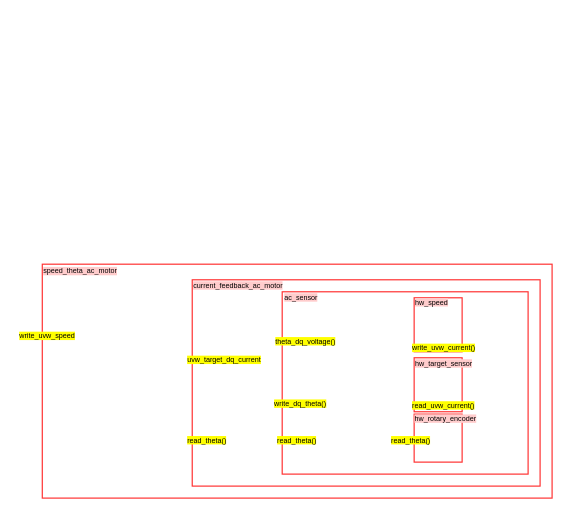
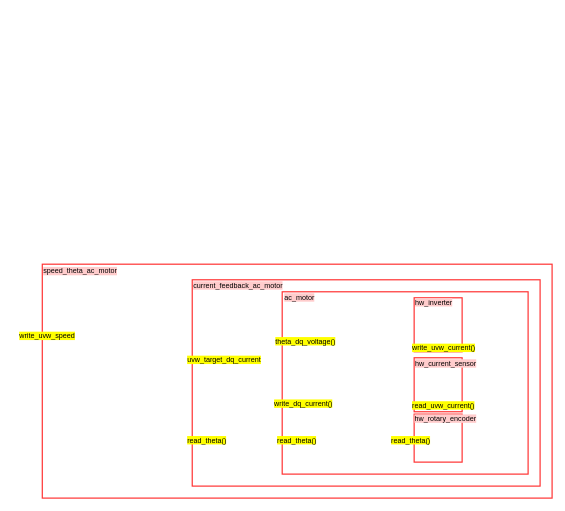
  <mxCell id="0" />
  <mxCell id="1" parent="0" />
  <mxCell id="2" value="" style="shape=image;verticalLabelPosition=bottom;labelBackgroundColor=default;verticalAlign=top;aspect=fixed;imageAspect=0;image=https://taketake2.com/ne1914.png;" parent="1" vertex="1"><mxGeometry x="20" y="438" width="857" height="328" as="geometry" /></mxCell>
  <mxCell id="3" value="" style="rounded=0;whiteSpace=wrap;html=1;fillColor=none;strokeWidth=2;strokeColor=#FF3333;" parent="1" vertex="1"><mxGeometry x="320" y="466" width="580" height="344" as="geometry" /></mxCell>
  <mxCell id="4" value="" style="rounded=0;whiteSpace=wrap;html=1;fillColor=none;strokeWidth=2;strokeColor=#FF3333;movable=1;resizable=1;rotatable=1;deletable=1;editable=1;locked=0;connectable=1;labelBackgroundColor=#FFCCCC;fontColor=#000000;" parent="1" vertex="1"><mxGeometry x="70" y="440" width="850" height="390" as="geometry" /></mxCell>
  <mxCell id="5" value="" style="rounded=0;whiteSpace=wrap;html=1;fillColor=none;strokeWidth=2;strokeColor=#FF3333;" parent="1" vertex="1"><mxGeometry x="470" y="486" width="410" height="304" as="geometry" /></mxCell>
  <mxCell id="6" value="" style="shape=image;verticalLabelPosition=bottom;labelBackgroundColor=default;verticalAlign=top;aspect=fixed;imageAspect=0;image=https://taketake2.com/ne1914.png;" parent="1" vertex="1"><mxGeometry x="20" y="20" width="857" height="328" as="geometry" /></mxCell>
  <mxCell id="7" value="" style="rounded=0;whiteSpace=wrap;html=1;fillColor=none;strokeWidth=2;strokeColor=#FF3333;align=left;verticalAlign=top;spacing=0;fontColor=#7F00FF;" parent="1" vertex="1"><mxGeometry x="690" y="496" width="80" height="90" as="geometry" /></mxCell>
  <mxCell id="8" value="" style="rounded=0;whiteSpace=wrap;html=1;fillColor=none;strokeWidth=2;strokeColor=#FF3333;" parent="1" vertex="1"><mxGeometry x="690" y="596" width="80" height="90" as="geometry" /></mxCell>
  <mxCell id="9" value="" style="rounded=0;whiteSpace=wrap;html=1;fillColor=none;strokeWidth=2;strokeColor=#FF3333;" parent="1" vertex="1"><mxGeometry x="690" y="690" width="80" height="80" as="geometry" /></mxCell>
- <mxCell id="10" value="&lt;span style=&quot;font-family: Helvetica; font-size: 12px; font-style: normal; font-variant-ligatures: normal; font-variant-caps: normal; font-weight: 400; letter-spacing: normal; orphans: 2; text-align: left; text-indent: 0px; text-transform: none; widows: 2; word-spacing: 0px; -webkit-text-stroke-width: 0px; white-space: normal; text-decoration-thickness: initial; text-decoration-style: initial; text-decoration-color: initial; float: none; display: inline !important;&quot;&gt;hw_target_sensor&lt;/span&gt;" style="text;whiteSpace=wrap;html=1;labelBackgroundColor=#FFCCCC;fontColor=#000000;" parent="1" vertex="1"><mxGeometry x="690" y="592" width="90" height="20" as="geometry" /></mxCell>
+ <mxCell id="10" value="&lt;span style=&quot;font-family: Helvetica; font-size: 12px; font-style: normal; font-variant-ligatures: normal; font-variant-caps: normal; font-weight: 400; letter-spacing: normal; orphans: 2; text-align: left; text-indent: 0px; text-transform: none; widows: 2; word-spacing: 0px; -webkit-text-stroke-width: 0px; white-space: normal; text-decoration-thickness: initial; text-decoration-style: initial; text-decoration-color: initial; float: none; display: inline !important;&quot;&gt;hw_current_sensor&lt;/span&gt;" style="text;whiteSpace=wrap;html=1;labelBackgroundColor=#FFCCCC;fontColor=#000000;" parent="1" vertex="1"><mxGeometry x="690" y="592" width="90" height="20" as="geometry" /></mxCell>
  <mxCell id="11" value="&lt;span style=&quot;font-family: Helvetica; font-size: 12px; font-style: normal; font-variant-ligatures: normal; font-variant-caps: normal; font-weight: 400; letter-spacing: normal; orphans: 2; text-align: left; text-indent: 0px; text-transform: none; widows: 2; word-spacing: 0px; -webkit-text-stroke-width: 0px; white-space: normal; text-decoration-thickness: initial; text-decoration-style: initial; text-decoration-color: initial; float: none; display: inline !important;&quot;&gt;hw_rotary_encoder&lt;/span&gt;" style="text;whiteSpace=wrap;html=1;labelBackgroundColor=#FFCCCC;fontColor=#000000;" parent="1" vertex="1"><mxGeometry x="689" y="684" width="90" height="20" as="geometry" /></mxCell>
- <mxCell id="12" value="&lt;span style=&quot;font-family: Helvetica; font-size: 12px; font-style: normal; font-variant-ligatures: normal; font-variant-caps: normal; font-weight: 400; letter-spacing: normal; orphans: 2; text-align: left; text-indent: 0px; text-transform: none; widows: 2; word-spacing: 0px; -webkit-text-stroke-width: 0px; white-space: normal; text-decoration-thickness: initial; text-decoration-style: initial; text-decoration-color: initial; float: none; display: inline !important;&quot;&gt;ac_sensor&lt;/span&gt;" style="text;whiteSpace=wrap;html=1;labelBackgroundColor=#FFCCCC;fontColor=#000000;" parent="1" vertex="1"><mxGeometry x="472" y="482" width="90" height="20" as="geometry" /></mxCell>
- <mxCell id="13" value="&lt;span style=&quot;font-family: Helvetica; font-size: 12px; font-style: normal; font-variant-ligatures: normal; font-variant-caps: normal; font-weight: 400; letter-spacing: normal; orphans: 2; text-align: left; text-indent: 0px; text-transform: none; widows: 2; word-spacing: 0px; -webkit-text-stroke-width: 0px; white-space: normal; text-decoration-thickness: initial; text-decoration-style: initial; text-decoration-color: initial; float: none; display: inline !important;&quot;&gt;hw_speed&lt;/span&gt;" style="text;whiteSpace=wrap;html=1;labelBackgroundColor=#FFCCCC;fontColor=#000000;" parent="1" vertex="1"><mxGeometry x="690" y="490" width="90" height="20" as="geometry" /></mxCell>
+ <mxCell id="12" value="&lt;span style=&quot;font-family: Helvetica; font-size: 12px; font-style: normal; font-variant-ligatures: normal; font-variant-caps: normal; font-weight: 400; letter-spacing: normal; orphans: 2; text-align: left; text-indent: 0px; text-transform: none; widows: 2; word-spacing: 0px; -webkit-text-stroke-width: 0px; white-space: normal; text-decoration-thickness: initial; text-decoration-style: initial; text-decoration-color: initial; float: none; display: inline !important;&quot;&gt;ac_motor&lt;/span&gt;" style="text;whiteSpace=wrap;html=1;labelBackgroundColor=#FFCCCC;fontColor=#000000;" parent="1" vertex="1"><mxGeometry x="472" y="482" width="90" height="20" as="geometry" /></mxCell>
+ <mxCell id="13" value="&lt;span style=&quot;font-family: Helvetica; font-size: 12px; font-style: normal; font-variant-ligatures: normal; font-variant-caps: normal; font-weight: 400; letter-spacing: normal; orphans: 2; text-align: left; text-indent: 0px; text-transform: none; widows: 2; word-spacing: 0px; -webkit-text-stroke-width: 0px; white-space: normal; text-decoration-thickness: initial; text-decoration-style: initial; text-decoration-color: initial; float: none; display: inline !important;&quot;&gt;hw_inverter&lt;/span&gt;" style="text;whiteSpace=wrap;html=1;labelBackgroundColor=#FFCCCC;fontColor=#000000;" parent="1" vertex="1"><mxGeometry x="690" y="490" width="90" height="20" as="geometry" /></mxCell>
  <mxCell id="14" value="&lt;span style=&quot;font-family: Helvetica; font-size: 12px; font-style: normal; font-variant-ligatures: normal; font-variant-caps: normal; font-weight: 400; letter-spacing: normal; orphans: 2; text-align: left; text-indent: 0px; text-transform: none; widows: 2; word-spacing: 0px; -webkit-text-stroke-width: 0px; white-space: normal; text-decoration-thickness: initial; text-decoration-style: initial; text-decoration-color: initial; float: none; display: inline !important;&quot;&gt;current_feedback_ac_motor&lt;/span&gt;" style="text;whiteSpace=wrap;html=1;labelBackgroundColor=#FFCCCC;fontColor=#000000;" parent="1" vertex="1"><mxGeometry x="320" y="462" width="90" height="20" as="geometry" /></mxCell>
  <mxCell id="15" value="&lt;span style=&quot;font-family: Helvetica; font-size: 12px; font-style: normal; font-variant-ligatures: normal; font-variant-caps: normal; font-weight: 400; letter-spacing: normal; orphans: 2; text-align: left; text-indent: 0px; text-transform: none; widows: 2; word-spacing: 0px; -webkit-text-stroke-width: 0px; white-space: normal; text-decoration-thickness: initial; text-decoration-style: initial; text-decoration-color: initial; float: none; display: inline !important;&quot;&gt;speed_theta_ac_motor&lt;/span&gt;" style="text;whiteSpace=wrap;html=1;labelBackgroundColor=#FFCCCC;fontColor=#000000;" parent="1" vertex="1"><mxGeometry x="70" y="438" width="90" height="20" as="geometry" /></mxCell>
  <mxCell id="16" value="&lt;span style=&quot;font-family: Helvetica; font-size: 12px; font-style: normal; font-variant-ligatures: normal; font-variant-caps: normal; font-weight: 400; letter-spacing: normal; orphans: 2; text-align: left; text-indent: 0px; text-transform: none; widows: 2; word-spacing: 0px; -webkit-text-stroke-width: 0px; white-space: normal; text-decoration-thickness: initial; text-decoration-style: initial; text-decoration-color: initial; float: none; display: inline !important;&quot;&gt;&lt;font&gt;theta_dq_voltage()&lt;/font&gt;&lt;/span&gt;" style="text;whiteSpace=wrap;html=1;fillColor=none;labelBackgroundColor=#FFFF00;fontColor=#000000;" parent="1" vertex="1"><mxGeometry x="457" y="555" width="90" height="20" as="geometry" /></mxCell>
  <mxCell id="17" value="&lt;span style=&quot;font-family: Helvetica; font-size: 12px; font-style: normal; font-variant-ligatures: normal; font-variant-caps: normal; font-weight: 400; letter-spacing: normal; orphans: 2; text-align: left; text-indent: 0px; text-transform: none; widows: 2; word-spacing: 0px; -webkit-text-stroke-width: 0px; white-space: normal; text-decoration-thickness: initial; text-decoration-style: initial; text-decoration-color: initial; float: none; display: inline !important;&quot;&gt;&lt;font&gt;read_theta()&lt;/font&gt;&lt;/span&gt;" style="text;whiteSpace=wrap;html=1;fillColor=none;labelBackgroundColor=#FFFF00;fontColor=#000000;" parent="1" vertex="1"><mxGeometry x="460" y="720" width="90" height="20" as="geometry" /></mxCell>
  <mxCell id="18" value="&lt;span style=&quot;font-family: Helvetica; font-size: 12px; font-style: normal; font-variant-ligatures: normal; font-variant-caps: normal; font-weight: 400; letter-spacing: normal; orphans: 2; text-align: left; text-indent: 0px; text-transform: none; widows: 2; word-spacing: 0px; -webkit-text-stroke-width: 0px; white-space: normal; text-decoration-thickness: initial; text-decoration-style: initial; text-decoration-color: initial; float: none; display: inline !important;&quot;&gt;&lt;font&gt;write_uvw_current()&lt;/font&gt;&lt;/span&gt;" style="text;whiteSpace=wrap;html=1;fillColor=none;labelBackgroundColor=#FFFF00;fontColor=#000000;" parent="1" vertex="1"><mxGeometry x="685" y="566" width="90" height="20" as="geometry" /></mxCell>
  <mxCell id="19" value="&lt;span style=&quot;font-family: Helvetica; font-size: 12px; font-style: normal; font-variant-ligatures: normal; font-variant-caps: normal; font-weight: 400; letter-spacing: normal; orphans: 2; text-align: left; text-indent: 0px; text-transform: none; widows: 2; word-spacing: 0px; -webkit-text-stroke-width: 0px; white-space: normal; text-decoration-thickness: initial; text-decoration-style: initial; text-decoration-color: initial; float: none; display: inline !important;&quot;&gt;&lt;font&gt;read_uvw_current()&lt;/font&gt;&lt;/span&gt;" style="text;whiteSpace=wrap;html=1;fillColor=none;labelBackgroundColor=#FFFF00;fontColor=#000000;" parent="1" vertex="1"><mxGeometry x="685" y="662" width="90" height="20" as="geometry" /></mxCell>
- <mxCell id="20" value="&lt;span style=&quot;font-family: Helvetica; font-size: 12px; font-style: normal; font-variant-ligatures: normal; font-variant-caps: normal; font-weight: 400; letter-spacing: normal; orphans: 2; text-align: left; text-indent: 0px; text-transform: none; widows: 2; word-spacing: 0px; -webkit-text-stroke-width: 0px; white-space: normal; text-decoration-thickness: initial; text-decoration-style: initial; text-decoration-color: initial; float: none; display: inline !important;&quot;&gt;&lt;font&gt;write_dq_theta()&lt;/font&gt;&lt;/span&gt;" style="text;whiteSpace=wrap;html=1;fillColor=none;labelBackgroundColor=#FFFF00;fontColor=#000000;" parent="1" vertex="1"><mxGeometry x="455" y="659" width="90" height="20" as="geometry" /></mxCell>
+ <mxCell id="20" value="&lt;span style=&quot;font-family: Helvetica; font-size: 12px; font-style: normal; font-variant-ligatures: normal; font-variant-caps: normal; font-weight: 400; letter-spacing: normal; orphans: 2; text-align: left; text-indent: 0px; text-transform: none; widows: 2; word-spacing: 0px; -webkit-text-stroke-width: 0px; white-space: normal; text-decoration-thickness: initial; text-decoration-style: initial; text-decoration-color: initial; float: none; display: inline !important;&quot;&gt;&lt;font&gt;write_dq_current()&lt;/font&gt;&lt;/span&gt;" style="text;whiteSpace=wrap;html=1;fillColor=none;labelBackgroundColor=#FFFF00;fontColor=#000000;" parent="1" vertex="1"><mxGeometry x="455" y="659" width="90" height="20" as="geometry" /></mxCell>
  <mxCell id="21" value="&lt;span style=&quot;font-family: Helvetica; font-size: 12px; font-style: normal; font-variant-ligatures: normal; font-variant-caps: normal; font-weight: 400; letter-spacing: normal; orphans: 2; text-align: left; text-indent: 0px; text-transform: none; widows: 2; word-spacing: 0px; -webkit-text-stroke-width: 0px; white-space: normal; text-decoration-thickness: initial; text-decoration-style: initial; text-decoration-color: initial; float: none; display: inline !important;&quot;&gt;&lt;font&gt;read_theta()&lt;/font&gt;&lt;/span&gt;" style="text;whiteSpace=wrap;html=1;fillColor=none;labelBackgroundColor=#FFFF00;fontColor=#000000;" parent="1" vertex="1"><mxGeometry x="650" y="720" width="90" height="20" as="geometry" /></mxCell>
  <mxCell id="22" value="&lt;span style=&quot;font-family: Helvetica; font-size: 12px; font-style: normal; font-variant-ligatures: normal; font-variant-caps: normal; font-weight: 400; letter-spacing: normal; orphans: 2; text-align: left; text-indent: 0px; text-transform: none; widows: 2; word-spacing: 0px; -webkit-text-stroke-width: 0px; white-space: normal; text-decoration-thickness: initial; text-decoration-style: initial; text-decoration-color: initial; float: none; display: inline !important;&quot;&gt;&lt;font&gt;read_theta()&lt;/font&gt;&lt;/span&gt;" style="text;whiteSpace=wrap;html=1;fillColor=none;labelBackgroundColor=#FFFF00;fontColor=#000000;" parent="1" vertex="1"><mxGeometry x="310" y="720" width="90" height="20" as="geometry" /></mxCell>
  <mxCell id="23" value="&lt;span style=&quot;font-family: Helvetica; font-size: 12px; font-style: normal; font-variant-ligatures: normal; font-variant-caps: normal; font-weight: 400; letter-spacing: normal; orphans: 2; text-align: left; text-indent: 0px; text-transform: none; widows: 2; word-spacing: 0px; -webkit-text-stroke-width: 0px; white-space: normal; text-decoration-thickness: initial; text-decoration-style: initial; text-decoration-color: initial; float: none; display: inline !important;&quot;&gt;&lt;font&gt;uvw_target_dq_current&lt;/font&gt;&lt;/span&gt;" style="text;whiteSpace=wrap;html=1;fillColor=none;labelBackgroundColor=#FFFF00;fontColor=#000000;" parent="1" vertex="1"><mxGeometry x="310" y="586" width="90" height="20" as="geometry" /></mxCell>
  <mxCell id="24" value="&lt;span style=&quot;font-family: Helvetica; font-size: 12px; font-style: normal; font-variant-ligatures: normal; font-variant-caps: normal; font-weight: 400; letter-spacing: normal; orphans: 2; text-align: left; text-indent: 0px; text-transform: none; widows: 2; word-spacing: 0px; -webkit-text-stroke-width: 0px; white-space: normal; text-decoration-thickness: initial; text-decoration-style: initial; text-decoration-color: initial; float: none; display: inline !important;&quot;&gt;&lt;font&gt;write_uvw_speed&lt;/font&gt;&lt;/span&gt;" style="text;whiteSpace=wrap;html=1;fillColor=none;labelBackgroundColor=#FFFF00;fontColor=#000000;" parent="1" vertex="1"><mxGeometry x="30" y="546" width="90" height="20" as="geometry" /></mxCell>
